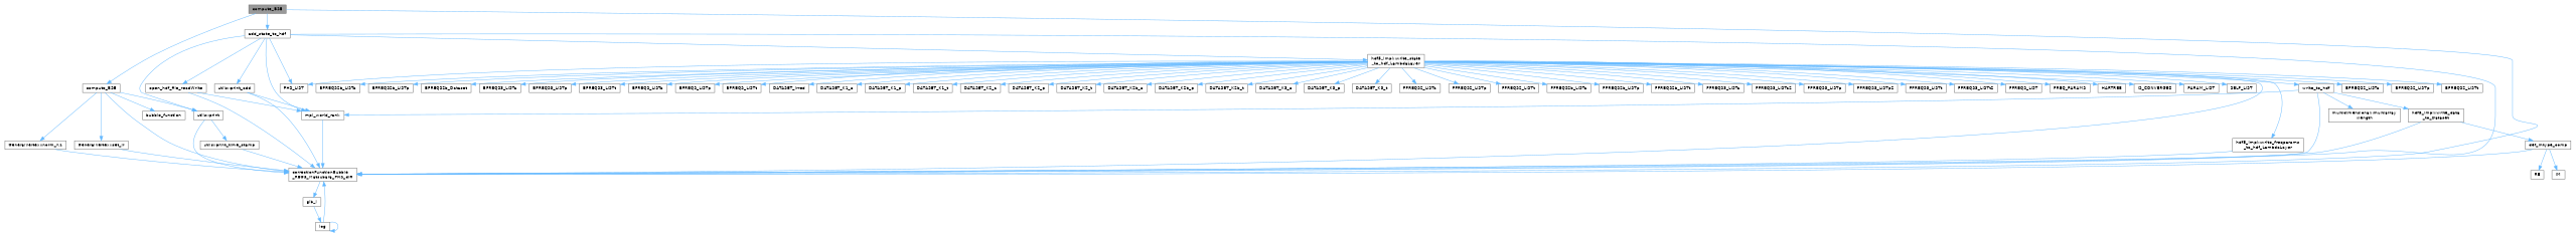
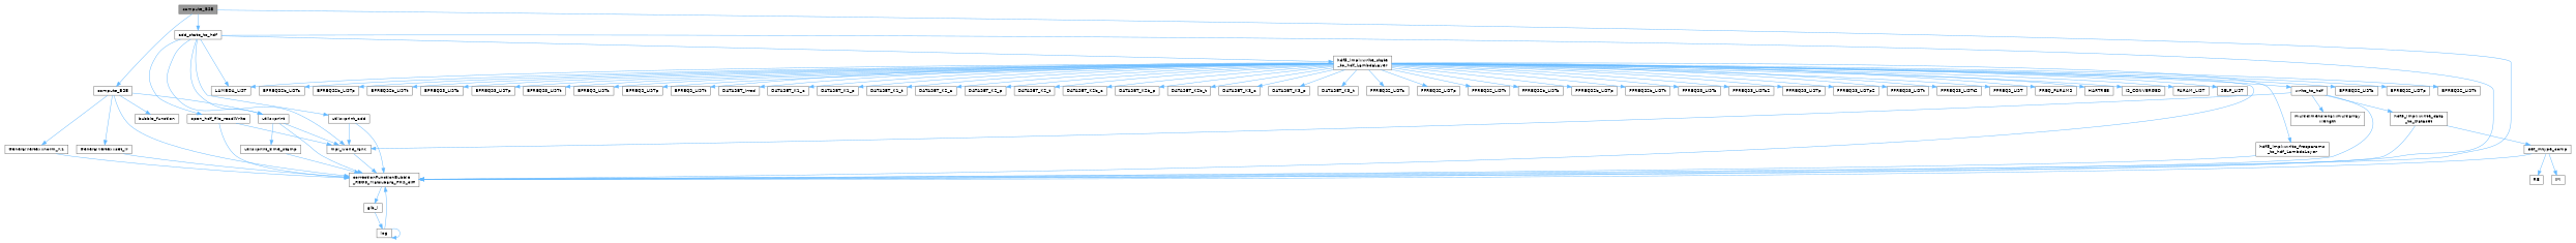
  digraph {
    rankdir=TB
    node [color=grey40 fillcolor=white fontname=Helvetica fontsize=10 shape=box style=filled]
    edge [color=steelblue1 fontname=Helvetica fontsize=10 labelfontname=Helvetica labelfontsize=10 style=solid]
    n1 [color=gray40 fillcolor=grey60 fontcolor=black height=0.2 label=compute_BSE width=0.4]
    n2 [height=0.2 label=add_state_to_hdf width=0.4]
    n3 [height=0.2 label="correctionFunctionBubble\l_REG3_Matsubara_PHS_diff" width=0.4]
    n4 [height=0.2 label=compute_BSE width=0.4]
-   n5 [height=0.2 label=PHS_LIST width=0.4]
+   n5 [height=0.2 label=LAMBDA_LIST width=0.4]
    n6 [height=0.2 label=mpi_world_rank width=0.4]
    n7 [height=0.2 label=open_hdf_file_readWrite width=0.4]
    n8 [height=0.2 label="utils::print" width=0.4]
    n9 [height=0.2 label="utils::print_add" width=0.4]
    n10 [height=0.2 label="hdf5_impl::write_state\l_to_hdf_LambdaLayer" width=0.4]
    n11 [height=0.2 label=glb_i width=0.4]
    n12 [height=0.2 label=bubble_function width=0.4]
    n13 [height=0.2 label="GeneralVertex::norm_K1" width=0.4]
    n14 [height=0.2 label="GeneralVertex::set_Ir" width=0.4]
    n15 [height=0.2 label="utils::print_time_stamp" width=0.4]
    n16 [height=0.2 label=BFREQS2_LISTa width=0.4]
    n17 [height=0.2 label=BFREQS2_LISTp width=0.4]
    n18 [height=0.2 label=BFREQS2_LISTt width=0.4]
    n19 [height=0.2 label=BFREQS2b_LISTa width=0.4]
    n20 [height=0.2 label=BFREQS2b_LISTp width=0.4]
-   n21 [height=0.2 label=BFREQS2b_Dataset width=0.4]
+   n21 [height=0.2 label=BFREQS2b_LISTt width=0.4]
    n22 [height=0.2 label=BFREQS3_LISTa width=0.4]
    n23 [height=0.2 label=BFREQS3_LISTp width=0.4]
    n24 [height=0.2 label=BFREQS3_LISTt width=0.4]
    n25 [height=0.2 label=BFREQS_LISTa width=0.4]
    n26 [height=0.2 label=BFREQS_LISTp width=0.4]
    n27 [height=0.2 label=BFREQS_LISTt width=0.4]
    n28 [height=0.2 label=DATASET_irred width=0.4]
    n29 [height=0.2 label=DATASET_K1_a width=0.4]
    n30 [height=0.2 label=DATASET_K1_p width=0.4]
    n31 [height=0.2 label=DATASET_K1_t width=0.4]
    n32 [height=0.2 label=DATASET_K2_a width=0.4]
    n33 [height=0.2 label=DATASET_K2_p width=0.4]
    n34 [height=0.2 label=DATASET_K2_t width=0.4]
    n35 [height=0.2 label=DATASET_K2b_a width=0.4]
    n36 [height=0.2 label=DATASET_K2b_p width=0.4]
    n37 [height=0.2 label=DATASET_K2b_t width=0.4]
    n38 [height=0.2 label=DATASET_K3_a width=0.4]
    n39 [height=0.2 label=DATASET_K3_p width=0.4]
    n40 [height=0.2 label=DATASET_K3_t width=0.4]
    n41 [height=0.2 label=FFREQS2_LISTa width=0.4]
    n42 [height=0.2 label=FFREQS2_LISTp width=0.4]
    n43 [height=0.2 label=FFREQS2_LISTt width=0.4]
    n44 [height=0.2 label=FFREQS2b_LISTa width=0.4]
    n45 [height=0.2 label=FFREQS2b_LISTp width=0.4]
    n46 [height=0.2 label=FFREQS2b_LISTt width=0.4]
    n47 [height=0.2 label=FFREQS3_LISTa width=0.4]
    n48 [height=0.2 label=FFREQS3_LISTa2 width=0.4]
    n49 [height=0.2 label=FFREQS3_LISTp width=0.4]
    n50 [height=0.2 label=FFREQS3_LISTp2 width=0.4]
    n51 [height=0.2 label=FFREQS3_LISTt width=0.4]
    n52 [height=0.2 label=FFREQS3_LISTt2 width=0.4]
    n53 [height=0.2 label=FFREQS_LIST width=0.4]
    n54 [height=0.2 label=FREQ_PARAMS width=0.4]
    n55 [height=0.2 label=HARTREE width=0.4]
    n56 [height=0.2 label=IS_CONVERGED width=0.4]
    n57 [height=0.2 label=PARAM_LIST width=0.4]
    n58 [height=0.2 label=SELF_LIST width=0.4]
    n59 [height=0.2 label="hdf5_impl::write_freqparams\l_to_hdf_LambdaLayer" width=0.4]
    n60 [height=0.2 label=write_to_hdf width=0.4]
    n61 [height=0.2 label=log width=0.4]
    n62 [height=0.2 label="multidimensional::multiarray\l::length" width=0.4]
    n63 [height=0.2 label="hdf5_impl::write_data\l_to_Dataset" width=0.4]
    n64 [height=0.2 label=def_mtype_comp width=0.4]
    n65 [height=0.2 label=IM width=0.4]
    n66 [height=0.2 label=RE width=0.4]
    n1 -> n2
    n1 -> n3
    n1 -> n4
    n2 -> n3
    n2 -> n5
    n2 -> n6
    n2 -> n7
    n2 -> n8
    n2 -> n9
    n2 -> n10
    n3 -> n11
    n4 -> n3
    n4 -> n8
    n4 -> n12
    n4 -> n13
    n4 -> n14
    n6 -> n3
    n7 -> n3
    n7 -> n6
    n8 -> n3
+   n8 -> n6
    n8 -> n15
    n9 -> n3
    n9 -> n6
    n10 -> n3
    n10 -> n5
    n10 -> n16
    n10 -> n17
    n10 -> n18
    n10 -> n19
    n10 -> n20
    n10 -> n21
    n10 -> n22
    n10 -> n23
    n10 -> n24
    n10 -> n25
    n10 -> n26
    n10 -> n27
    n10 -> n28
    n10 -> n29
    n10 -> n30
    n10 -> n31
    n10 -> n32
    n10 -> n33
    n10 -> n34
    n10 -> n35
    n10 -> n36
    n10 -> n37
    n10 -> n38
    n10 -> n39
    n10 -> n40
    n10 -> n41
    n10 -> n42
    n10 -> n43
    n10 -> n44
    n10 -> n45
    n10 -> n46
    n10 -> n47
    n10 -> n48
    n10 -> n49
    n10 -> n50
    n10 -> n51
    n10 -> n52
    n10 -> n53
    n10 -> n54
    n10 -> n55
    n10 -> n56
    n10 -> n57
    n10 -> n58
    n10 -> n59
    n10 -> n60
    n11 -> n61
    n13 -> n3
    n14 -> n3
    n15 -> n3
    n59 -> n3
    n60 -> n3
    n60 -> n6
    n60 -> n62
    n60 -> n63
    n61 -> n3
    n61 -> n61
    n63 -> n3
    n63 -> n64
    n64 -> n3
    n64 -> n65
    n64 -> n66
  }
